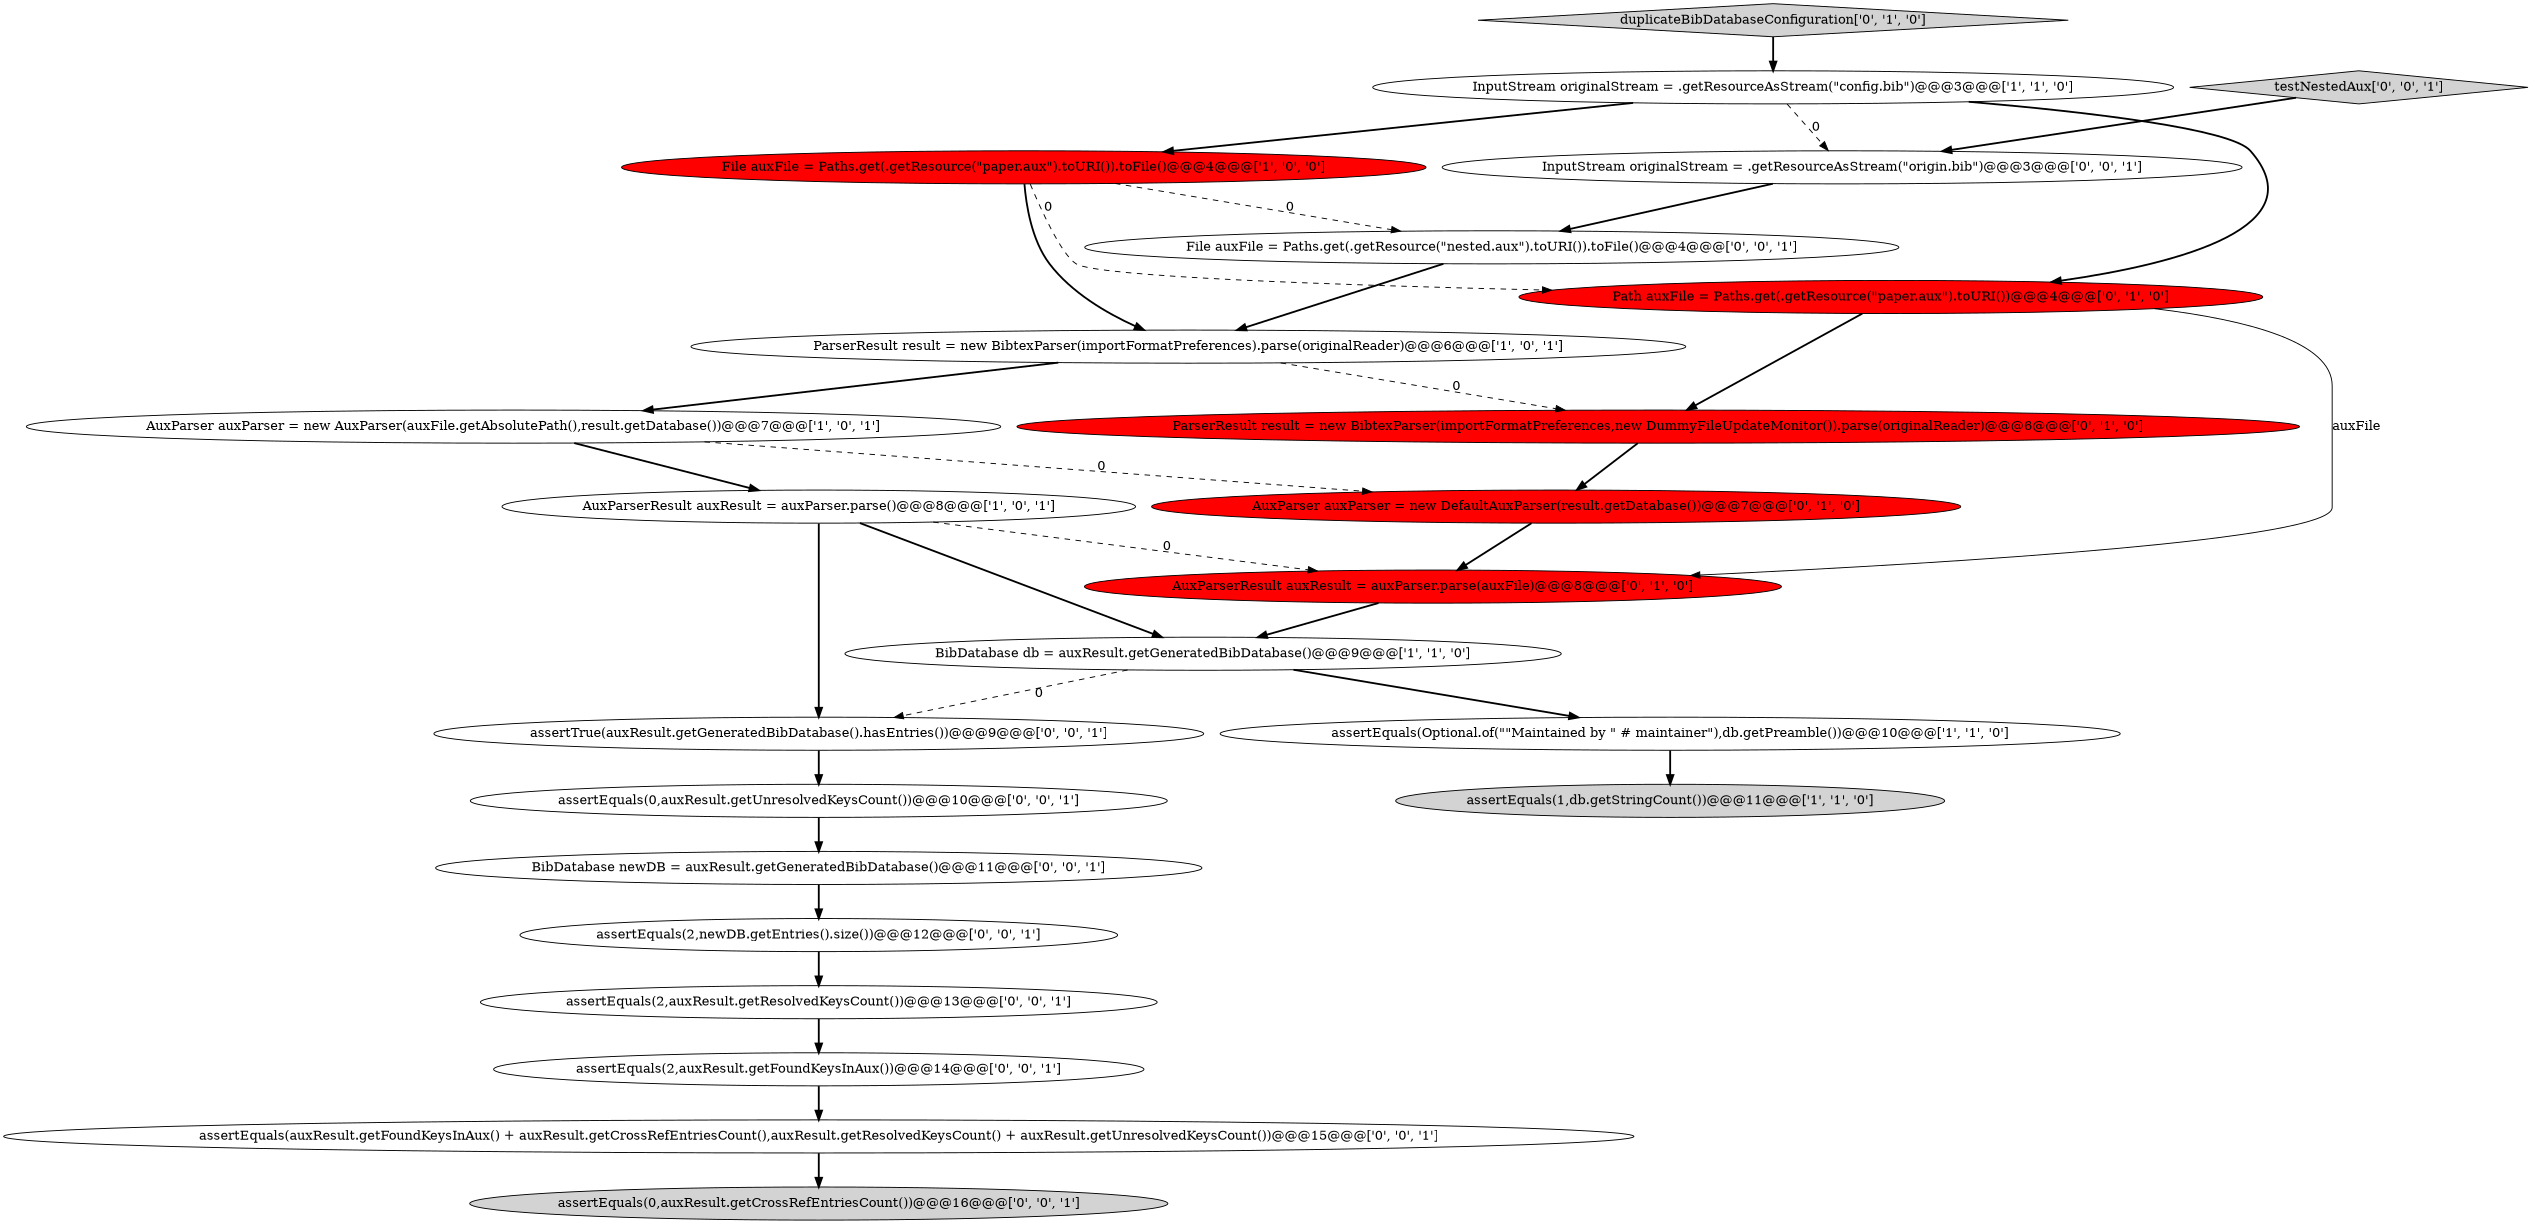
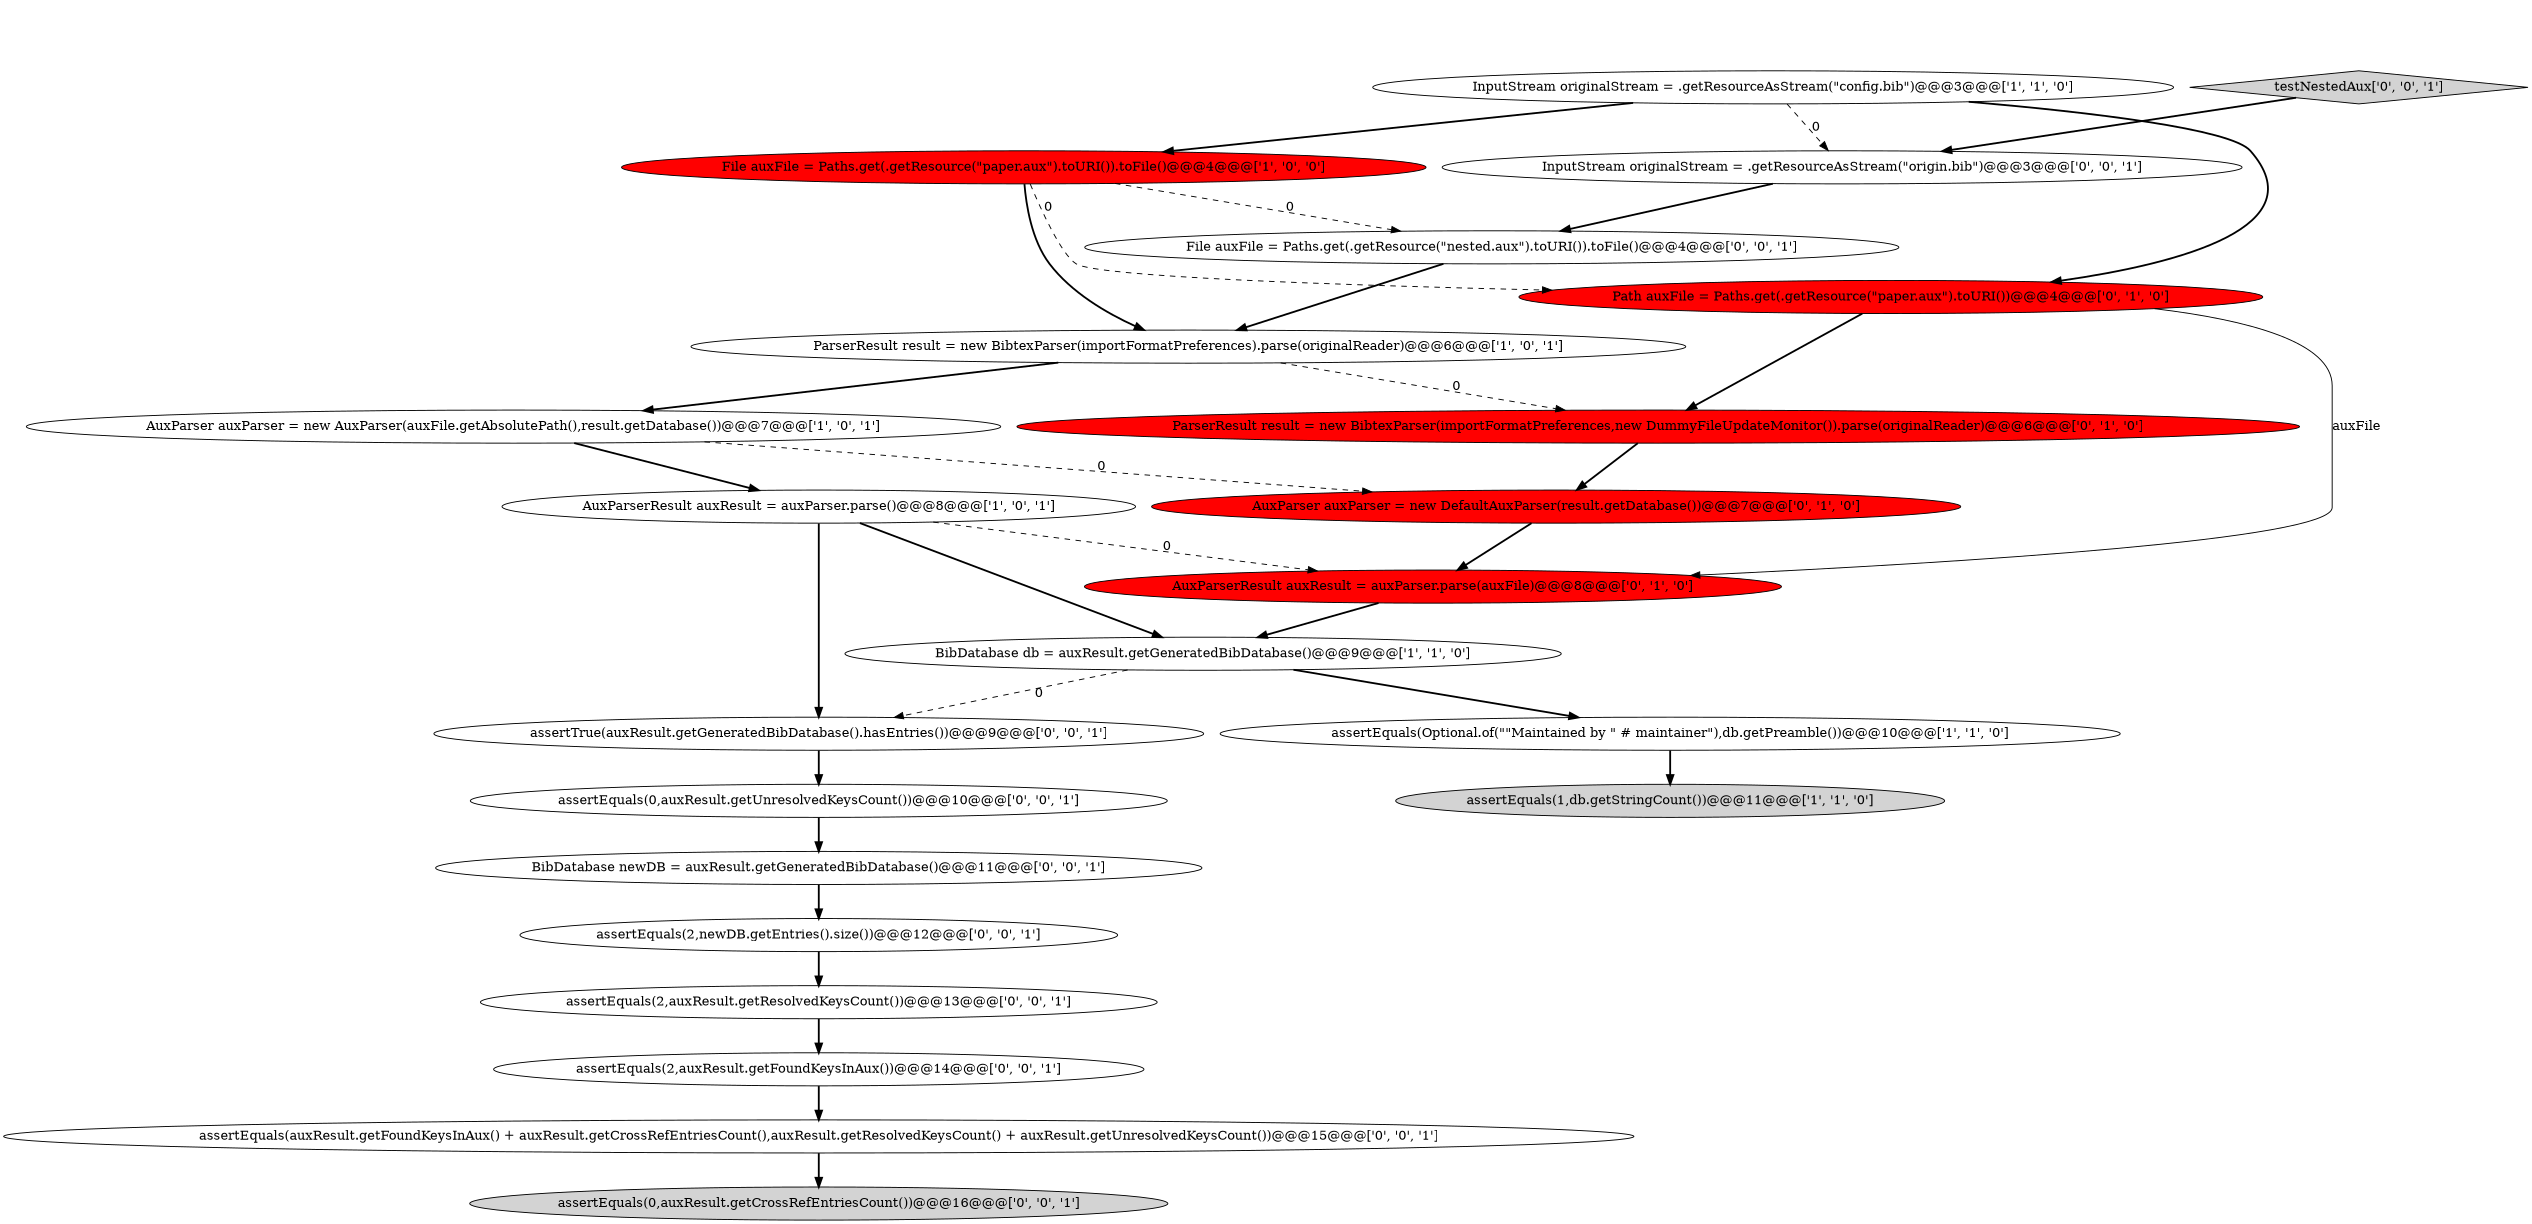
  digraph {
    node [fillcolor=white shape=ellipse style=filled]
    edge [style=bold]
    n1 [label="ParserResult result = new BibtexParser(importFormatPreferences).parse(originalReader)@@@6@@@['1', '0', '1']"]
    n2 [fillcolor=red label="ParserResult result = new BibtexParser(importFormatPreferences,new DummyFileUpdateMonitor()).parse(originalReader)@@@6@@@['0', '1', '0']"]
    n3 [label="AuxParser auxParser = new AuxParser(auxFile.getAbsolutePath(),result.getDatabase())@@@7@@@['1', '0', '1']"]
    n4 [fillcolor=red label="AuxParser auxParser = new DefaultAuxParser(result.getDatabase())@@@7@@@['0', '1', '0']"]
    n5 [label="AuxParserResult auxResult = auxParser.parse()@@@8@@@['1', '0', '1']"]
    n6 [label="assertEquals(2,auxResult.getFoundKeysInAux())@@@14@@@['0', '0', '1']"]
    n7 [label="assertEquals(auxResult.getFoundKeysInAux() + auxResult.getCrossRefEntriesCount(),auxResult.getResolvedKeysCount() + auxResult.getUnresolvedKeysCount())@@@15@@@['0', '0', '1']"]
    n8 [fillcolor=lightgray label="assertEquals(0,auxResult.getCrossRefEntriesCount())@@@16@@@['0', '0', '1']"]
    n9 [label="assertTrue(auxResult.getGeneratedBibDatabase().hasEntries())@@@9@@@['0', '0', '1']"]
    n10 [label="assertEquals(0,auxResult.getUnresolvedKeysCount())@@@10@@@['0', '0', '1']"]
    n11 [label="BibDatabase newDB = auxResult.getGeneratedBibDatabase()@@@11@@@['0', '0', '1']"]
    n12 [fillcolor=red label="AuxParserResult auxResult = auxParser.parse(auxFile)@@@8@@@['0', '1', '0']"]
    n13 [label="BibDatabase db = auxResult.getGeneratedBibDatabase()@@@9@@@['1', '1', '0']"]
    n14 [label="assertEquals(Optional.of(\"\"Maintained by \" # maintainer\"),db.getPreamble())@@@10@@@['1', '1', '0']"]
    n15 [fillcolor=lightgray label="assertEquals(1,db.getStringCount())@@@11@@@['1', '1', '0']"]
-   n16 [fillcolor=lightgray label="duplicateBibDatabaseConfiguration['0', '1', '0']" shape=diamond]
    n17 [label="InputStream originalStream = .getResourceAsStream(\"config.bib\")@@@3@@@['1', '1', '0']"]
    n18 [label="InputStream originalStream = .getResourceAsStream(\"origin.bib\")@@@3@@@['0', '0', '1']"]
    n19 [fillcolor=red label="File auxFile = Paths.get(.getResource(\"paper.aux\").toURI()).toFile()@@@4@@@['1', '0', '0']"]
    n20 [fillcolor=red label="Path auxFile = Paths.get(.getResource(\"paper.aux\").toURI())@@@4@@@['0', '1', '0']"]
    n21 [label="File auxFile = Paths.get(.getResource(\"nested.aux\").toURI()).toFile()@@@4@@@['0', '0', '1']"]
    n22 [label="assertEquals(2,auxResult.getResolvedKeysCount())@@@13@@@['0', '0', '1']"]
    n23 [fillcolor=lightgray label="testNestedAux['0', '0', '1']" shape=diamond]
    n24 [label="assertEquals(2,newDB.getEntries().size())@@@12@@@['0', '0', '1']"]
    n1 -> n2 [label=0 style=dashed]
    n1 -> n3
    n2 -> n4
    n3 -> n4 [label=0 style=dashed]
    n3 -> n5
    n4 -> n12
    n5 -> n9
    n5 -> n12 [label=0 style=dashed]
    n5 -> n13
    n6 -> n7
    n7 -> n8
    n9 -> n10
    n10 -> n11
    n11 -> n24
    n12 -> n13
    n13 -> n9 [label=0 style=dashed]
    n13 -> n14
    n14 -> n15
-   n16 -> n17
    n17 -> n18 [label=0 style=dashed]
    n17 -> n19
    n17 -> n20
    n18 -> n21
    n19 -> n1
    n19 -> n20 [label=0 style=dashed]
    n19 -> n21 [label=0 style=dashed]
    n20 -> n2
    n20 -> n12 [label=auxFile style=solid]
    n21 -> n1
    n22 -> n6
    n23 -> n18
    n24 -> n22
  }
